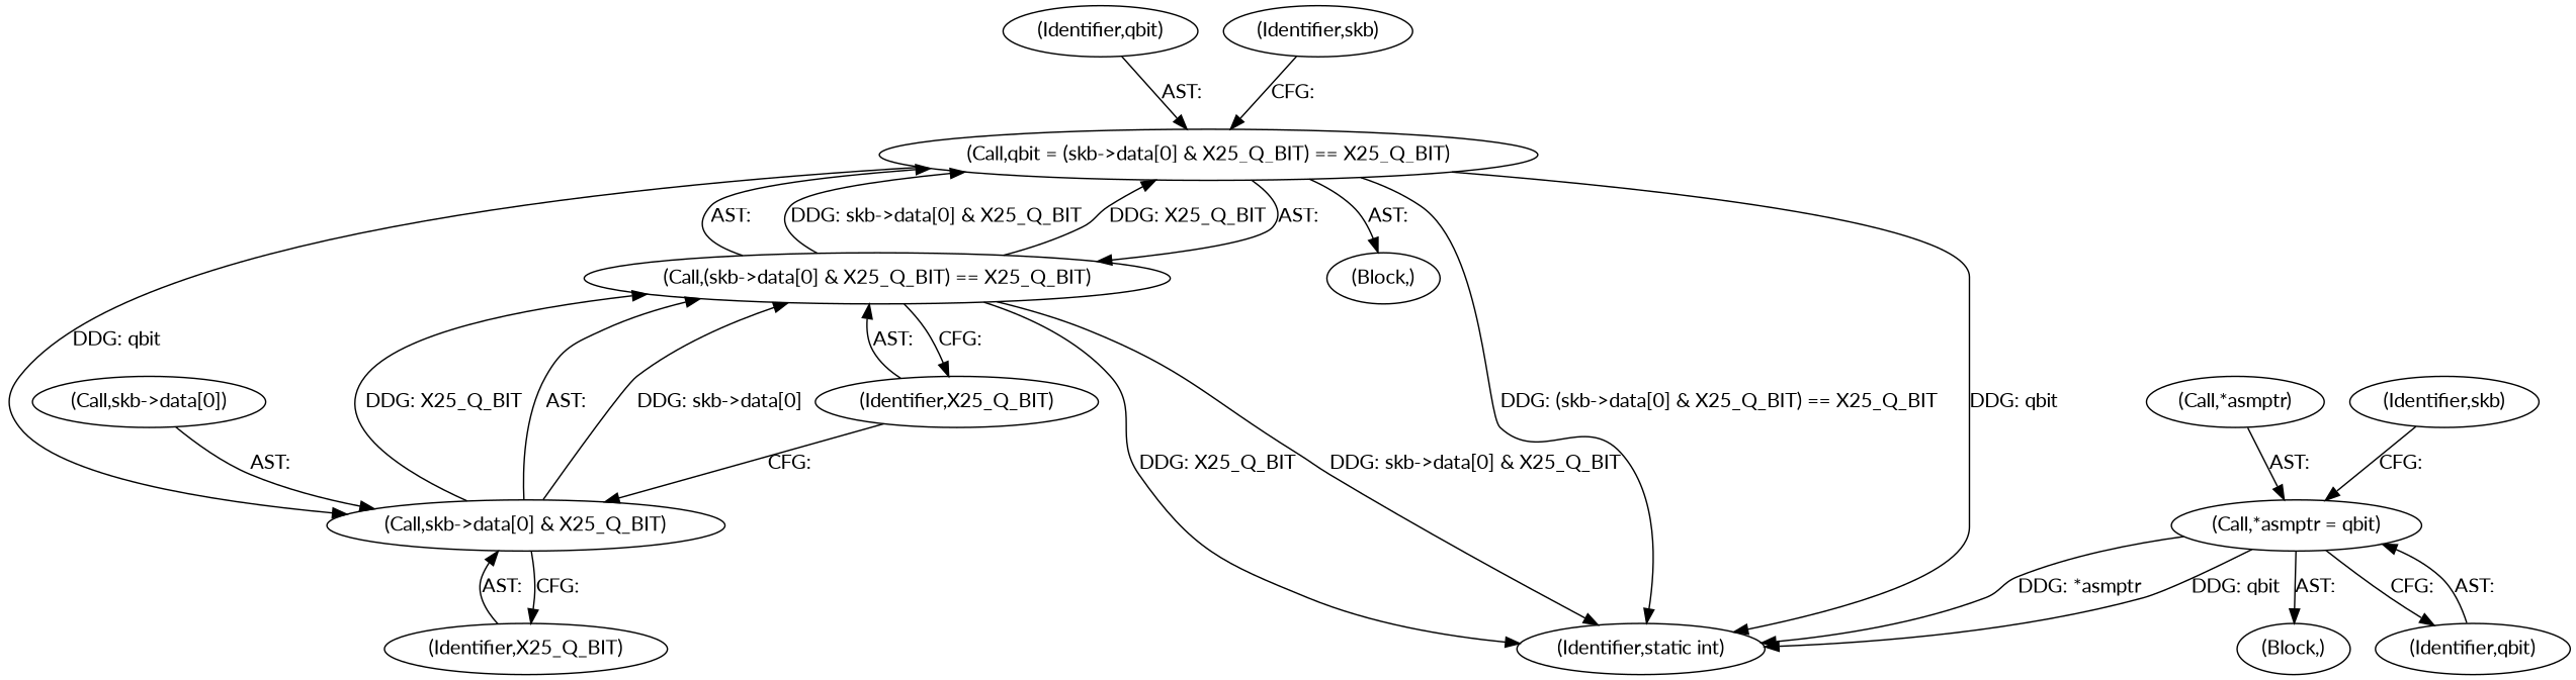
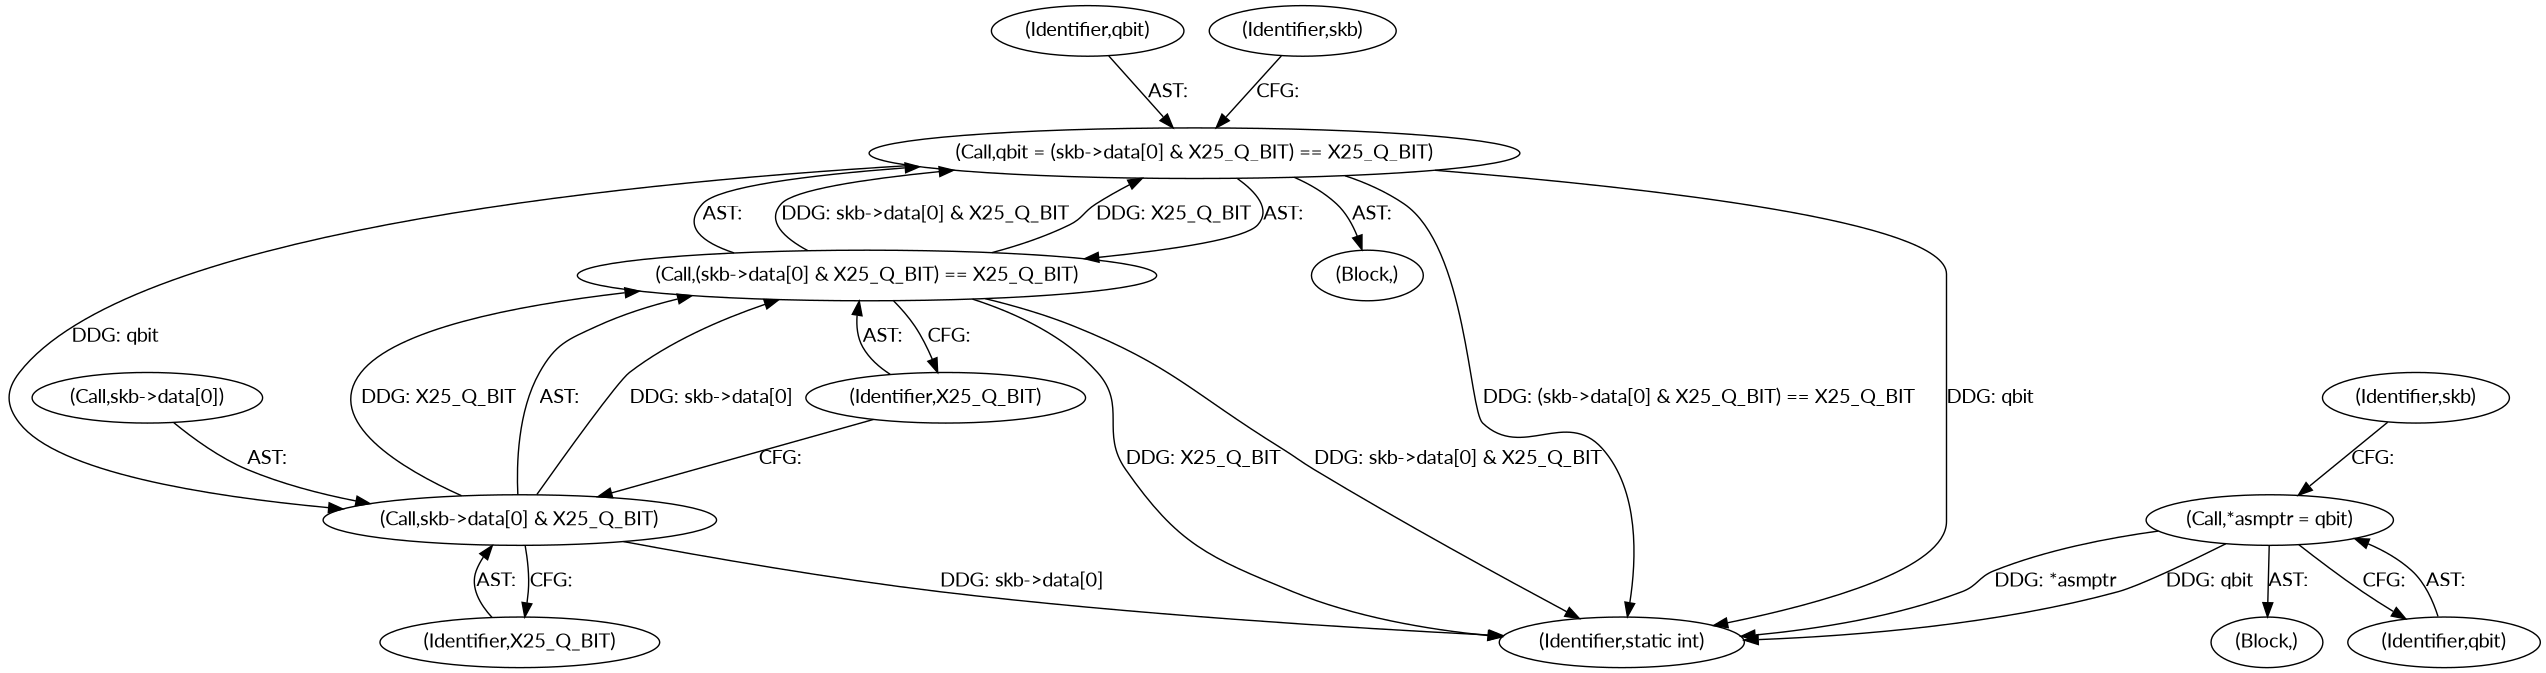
  digraph {
    fontname=Lato
    node [fontname=Lato]
    edge [fontname=Lato]
    n1 [label="(Call,*asmptr = qbit)"]
    n2 [label="(Block,)"]
    n3 [label="(Identifier,qbit)"]
    n4 [label="(Identifier,static int)"]
    n5 [label="(Call,qbit = (skb->data[0] & X25_Q_BIT) == X25_Q_BIT)"]
    n6 [label="(Call,(skb->data[0] & X25_Q_BIT) == X25_Q_BIT)"]
    n7 [label="(Block,)"]
    n8 [label="(Call,skb->data[0] & X25_Q_BIT)"]
    n9 [label="(Identifier,X25_Q_BIT)"]
    n10 [label="(Identifier,X25_Q_BIT)"]
-   n11 [label="(Call,*asmptr)"]
    n12 [label="(Identifier,skb)"]
    n13 [label="(Identifier,qbit)"]
    n14 [label="(Identifier,skb)"]
    n15 [label="(Call,skb->data[0])"]
    n1 -> n2 [label="AST: "]
    n1 -> n3 [label="CFG: "]
    n1 -> n4 [label="DDG: *asmptr"]
    n1 -> n4 [label="DDG: qbit"]
    n3 -> n1 [label="AST: "]
    n5 -> n4 [label="DDG: (skb->data[0] & X25_Q_BIT) == X25_Q_BIT"]
    n5 -> n4 [label="DDG: qbit"]
    n5 -> n6 [label="AST: "]
    n5 -> n7 [label="AST: "]
    n5 -> n8 [label="DDG: qbit"]
    n6 -> n4 [label="DDG: X25_Q_BIT"]
    n6 -> n4 [label="DDG: skb->data[0] & X25_Q_BIT"]
    n6 -> n5 [label="AST: "]
    n6 -> n5 [label="DDG: skb->data[0] & X25_Q_BIT"]
    n6 -> n5 [label="DDG: X25_Q_BIT"]
    n6 -> n9 [label="CFG: "]
+   n8 -> n4 [label="DDG: skb->data[0]"]
    n8 -> n6 [label="AST: "]
    n8 -> n6 [label="DDG: skb->data[0]"]
    n8 -> n6 [label="DDG: X25_Q_BIT"]
    n8 -> n10 [label="CFG: "]
    n9 -> n6 [label="AST: "]
    n9 -> n8 [label="CFG: "]
    n10 -> n8 [label="AST: "]
-   n11 -> n1 [label="AST: "]
    n12 -> n1 [label="CFG: "]
    n13 -> n5 [label="AST: "]
    n14 -> n5 [label="CFG: "]
    n15 -> n8 [label="AST: "]
  }
